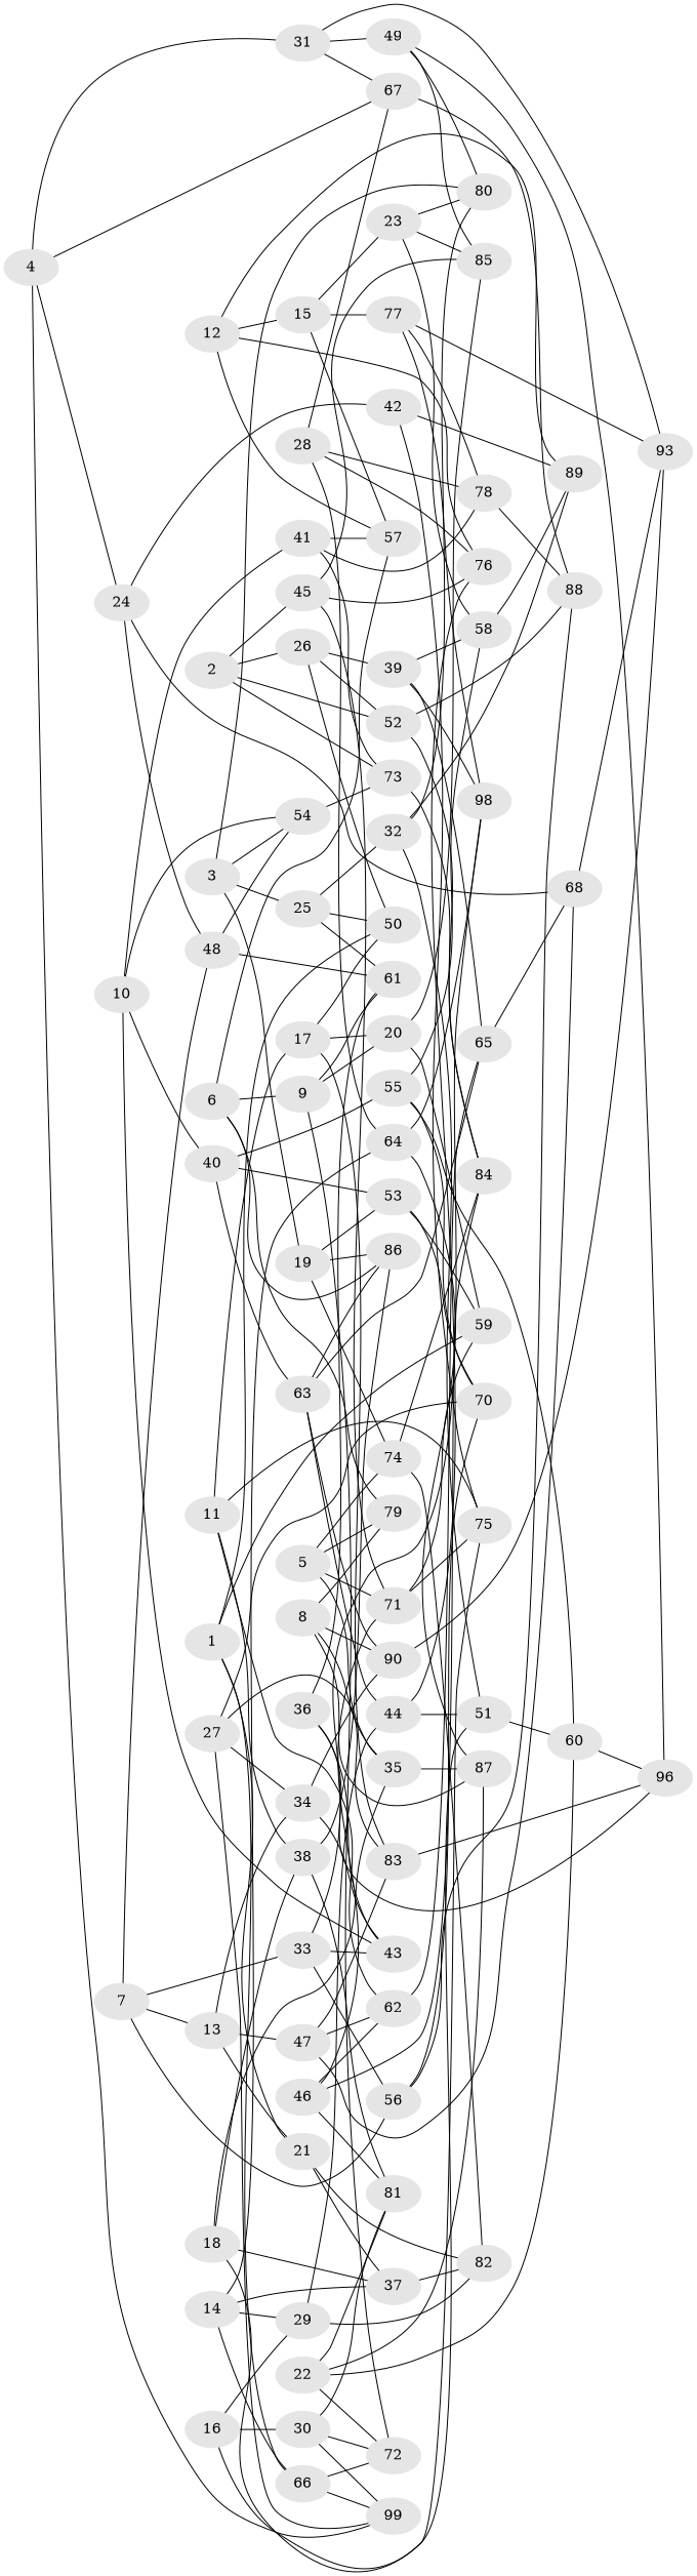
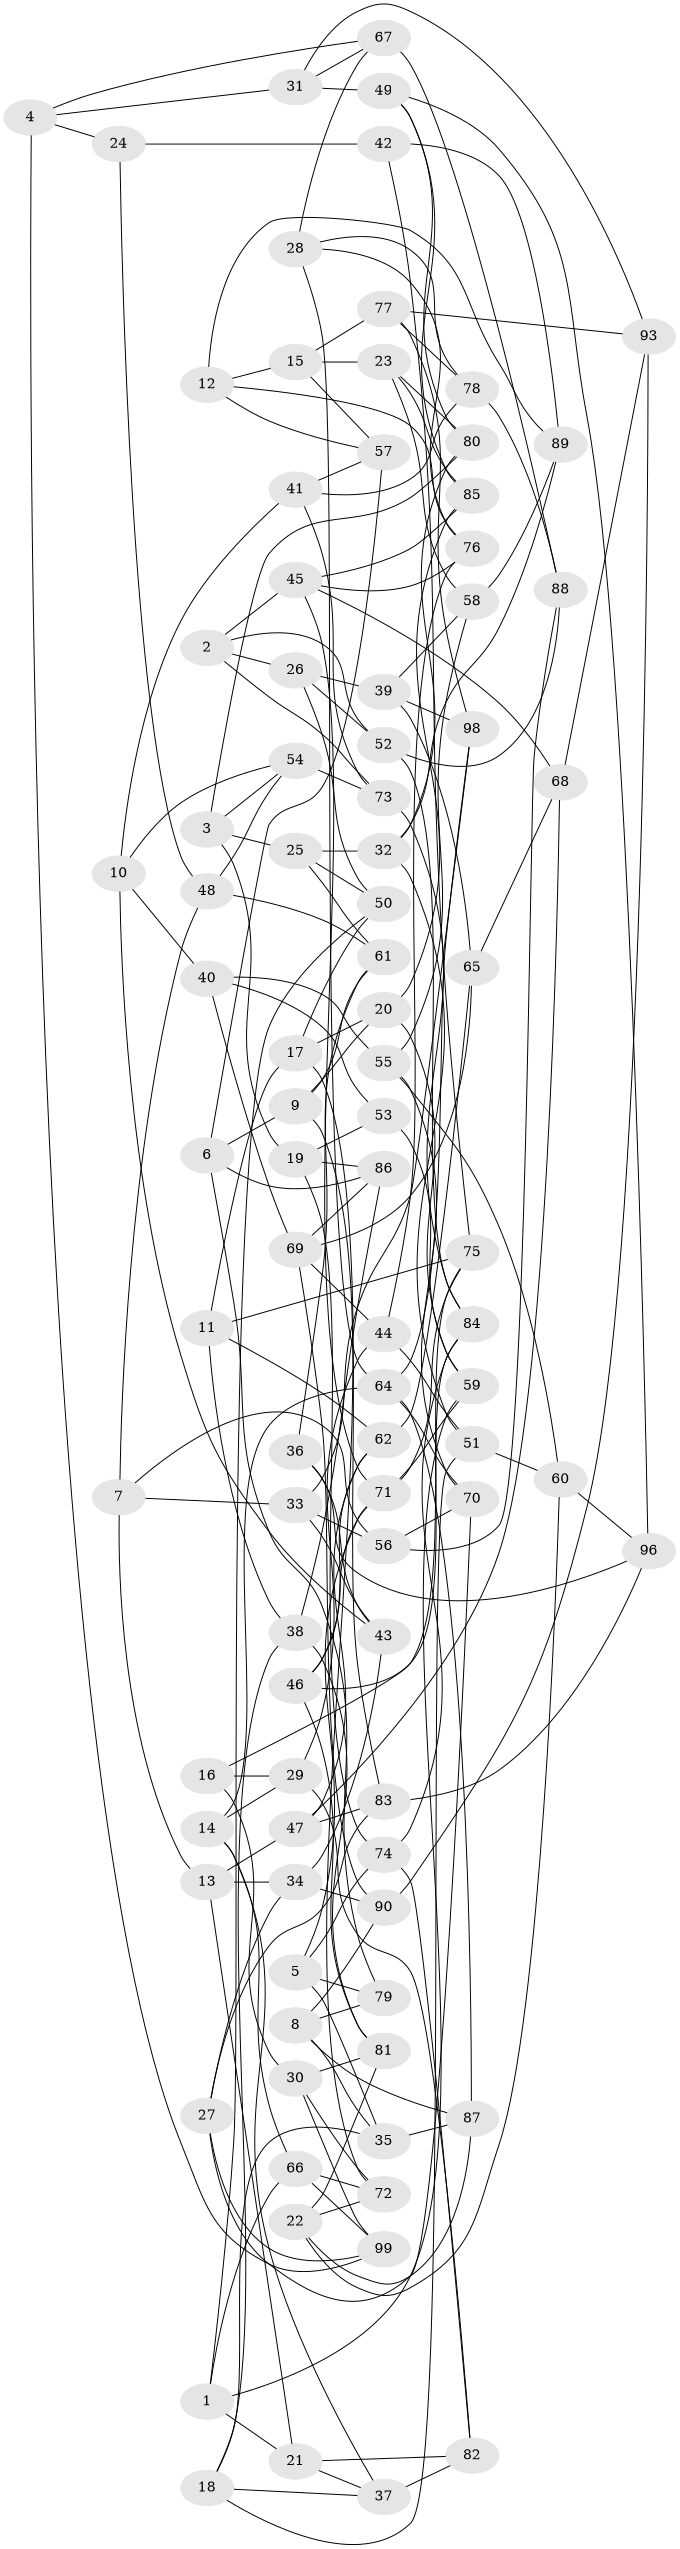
  graph {
    rankdir=LR
    node [color=gray90 style=filled]
    1
    21
    50
    59
    66
    37
    82
    n8 [label=99]
    72
    2
    26
    45
    52
    73
    39
    71
    76
    85
    84
    88
    3
    19
    25
    54
    80
    74
    86
    53
    61
    32
    4
    24
    31
    67
    48
    42
    68
    49
    93
    5
    35
    79
    87
    75
    6
    9
    57
    20
    7
    13
    33
    56
    34
    47
    43
    n56 [label=98]
    70
    8
    90
    10
    40
    41
    55
-   63
+   63 [label=69]
    78
    11
    17
    38
    62
    83
    81
    65
    12
    15
    89
    23
    77
    14
    29
    64
    44
    58
    16
    30
    n85 [label=96]
    18
    51
    60
    22
    27
    28
    36
    46
    1 -- 21
    1 -- 50
    1 -- 59
    1 -- 66
    21 -- 37
    21 -- 82
    66 -- n8
    66 -- 72
    37 -- 82
    2 -- 26
    2 -- 45
    2 -- 52
    2 -- 73
    26 -- 50
    26 -- 52
    26 -- 39
    45 -- 71
    45 -- 76
    45 -- 85
    52 -- 84
    52 -- 88
    73 -- 84
    39 -- n56
    39 -- 65
    39 -- 58
    71 -- 59
    71 -- 75
    3 -- 19
    3 -- 25
    3 -- 54
    3 -- 80
    19 -- 74
    19 -- 86
    19 -- 53
    25 -- 50
    25 -- 61
    25 -- 32
    54 -- 73
    74 -- 82
    74 -- 84
    53 -- 59
-   53 -- 70
+   64 -- 70
    32 -- 80
    32 -- 89
    32 -- 51
    4 -- n8
    4 -- 24
    4 -- 31
    4 -- 67
    24 -- 48
    24 -- 42
-   24 -- 68
+   45 -- 68
    31 -- 67
    31 -- 49
    31 -- 93
    67 -- 88
    48 -- 54
    48 -- 61
    42 -- 75
    42 -- 89
    68 -- 93
    49 -- 85
    49 -- 80
    49 -- n85
    5 -- 71
    5 -- 74
    5 -- 35
    5 -- 79
    35 -- 87
    6 -- 86
    6 -- 79
    6 -- 9
    6 -- 57
    9 -- 72
    9 -- 61
    9 -- 20
    20 -- 59
    20 -- 85
    7 -- 48
    7 -- 13
    7 -- 33
    7 -- 56
    13 -- 21
    13 -- 34
    13 -- 47
    33 -- 56
    33 -- 43
    33 -- n56
    56 -- 88
    56 -- 70
    34 -- 43
    34 -- 90
    47 -- 68
    47 -- 62
    47 -- 83
    8 -- 35
    8 -- 79
    8 -- 87
    8 -- 90
    90 -- 93
    10 -- 54
    10 -- 43
    10 -- 40
    10 -- 41
    40 -- 53
    40 -- 55
    40 -- 63
    41 -- 73
    41 -- 57
    41 -- 78
    55 -- 70
    55 -- 58
    55 -- 60
    63 -- 86
    63 -- 90
    63 -- 65
    63 -- 44
    78 -- 88
    11 -- 75
    11 -- 17
    11 -- 38
    11 -- 62
    17 -- 50
    17 -- 20
    17 -- 83
    38 -- 86
    38 -- 81
    62 -- 65
    83 -- n85
    65 -- 68
    12 -- 76
    12 -- 57
    12 -- 15
    12 -- 89
    15 -- 57
    15 -- 23
    15 -- 77
    23 -- 85
    23 -- 80
    23 -- 58
    77 -- 93
    77 -- n56
    77 -- 78
    14 -- 66
    14 -- 37
    14 -- 29
    14 -- 64
    29 -- 82
    29 -- 44
    64 -- 87
    64 -- n56
    44 -- 76
    44 -- 51
    58 -- 89
    16 -- 75
    16 -- 29
    16 -- 30
    30 -- n8
    30 -- 72
    30 -- 81
    18 -- 37
    18 -- 35
    18 -- 38
    18 -- 51
    51 -- 60
    60 -- n85
    22 -- 72
    22 -- 87
    22 -- 81
    22 -- 60
    27 -- n8
    27 -- 34
    27 -- 70
    27 -- 83
    28 -- 76
    28 -- 67
    28 -- 78
    28 -- 64
    36 -- 61
    36 -- 43
    36 -- n85
    46 -- 71
    46 -- 84
    46 -- 62
    46 -- 81
  }
